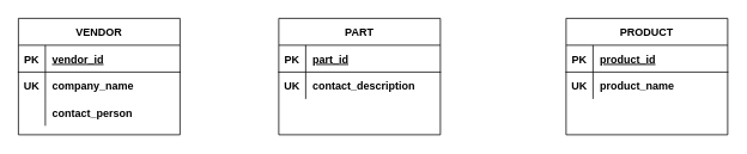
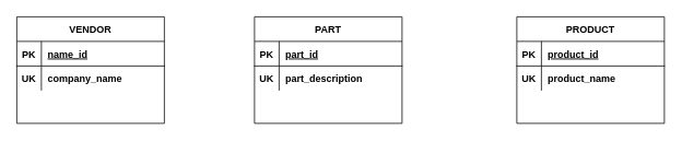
  <mxCell id="0" />
  <mxCell id="1" parent="0" />
  <mxCell id="2" value="VENDOR" style="shape=table;startSize=30;container=1;collapsible=1;childLayout=tableLayout;fixedRows=1;rowLines=0;fontStyle=1;align=center;resizeLast=1;" vertex="1" parent="1"><mxGeometry x="20" y="20" width="180" height="130" as="geometry" /></mxCell>
  <mxCell id="3" value="" style="shape=partialRectangle;collapsible=0;dropTarget=0;pointerEvents=0;fillColor=none;top=0;left=0;bottom=1;right=0;points=[[0,0.5],[1,0.5]];portConstraint=eastwest;" vertex="1" parent="2"><mxGeometry y="30" width="180" height="30" as="geometry" /></mxCell>
  <mxCell id="4" value="PK" style="shape=partialRectangle;connectable=0;fillColor=none;top=0;left=0;bottom=0;right=0;fontStyle=1;overflow=hidden;" vertex="1" parent="3"><mxGeometry width="30" height="30" as="geometry"><mxRectangle width="30" height="30" as="alternateBounds" /></mxGeometry></mxCell>
- <mxCell id="5" value="vendor_id" style="shape=partialRectangle;connectable=0;fillColor=none;top=0;left=0;bottom=0;right=0;align=left;spacingLeft=6;fontStyle=5;overflow=hidden;" vertex="1" parent="3"><mxGeometry x="30" width="150" height="30" as="geometry"><mxRectangle width="150" height="30" as="alternateBounds" /></mxGeometry></mxCell>
+ <mxCell id="5" value="name_id" style="shape=partialRectangle;connectable=0;fillColor=none;top=0;left=0;bottom=0;right=0;align=left;spacingLeft=6;fontStyle=5;overflow=hidden;" vertex="1" parent="3"><mxGeometry x="30" width="150" height="30" as="geometry"><mxRectangle width="150" height="30" as="alternateBounds" /></mxGeometry></mxCell>
  <mxCell id="6" value="" style="shape=partialRectangle;collapsible=0;dropTarget=0;pointerEvents=0;fillColor=none;top=0;left=0;bottom=0;right=0;points=[[0,0.5],[1,0.5]];portConstraint=eastwest;" vertex="1" parent="2"><mxGeometry y="60" width="180" height="30" as="geometry" /></mxCell>
  <mxCell id="7" value="UK" style="shape=partialRectangle;connectable=0;fillColor=none;top=0;left=0;bottom=0;right=0;editable=1;overflow=hidden;fontStyle=1" vertex="1" parent="6"><mxGeometry width="30" height="30" as="geometry"><mxRectangle width="30" height="30" as="alternateBounds" /></mxGeometry></mxCell>
  <mxCell id="8" value="company_name" style="shape=partialRectangle;connectable=0;fillColor=none;top=0;left=0;bottom=0;right=0;align=left;spacingLeft=6;overflow=hidden;fontStyle=1" vertex="1" parent="6"><mxGeometry x="30" width="150" height="30" as="geometry"><mxRectangle width="150" height="30" as="alternateBounds" /></mxGeometry></mxCell>
  <mxCell id="9" value="" style="shape=partialRectangle;collapsible=0;dropTarget=0;pointerEvents=0;fillColor=none;top=0;left=0;bottom=0;right=0;points=[[0,0.5],[1,0.5]];portConstraint=eastwest;" vertex="1" parent="2"><mxGeometry y="90" width="180" height="30" as="geometry" /></mxCell>
  <mxCell id="10" value="" style="shape=partialRectangle;connectable=0;fillColor=none;top=0;left=0;bottom=0;right=0;editable=1;overflow=hidden;" vertex="1" parent="9"><mxGeometry width="30" height="30" as="geometry"><mxRectangle width="30" height="30" as="alternateBounds" /></mxGeometry></mxCell>
- <mxCell id="11" value="contact_person" style="shape=partialRectangle;connectable=0;fillColor=none;top=0;left=0;bottom=0;right=0;align=left;spacingLeft=6;overflow=hidden;fontStyle=1" vertex="1" parent="9"><mxGeometry x="30" width="150" height="30" as="geometry"><mxRectangle width="150" height="30" as="alternateBounds" /></mxGeometry></mxCell>
  <mxCell id="12" value="PART" style="shape=table;startSize=30;container=1;collapsible=1;childLayout=tableLayout;fixedRows=1;rowLines=0;fontStyle=1;align=center;resizeLast=1;" vertex="1" parent="1"><mxGeometry x="310" y="20" width="180" height="130" as="geometry" /></mxCell>
  <mxCell id="13" value="" style="shape=partialRectangle;collapsible=0;dropTarget=0;pointerEvents=0;fillColor=none;top=0;left=0;bottom=1;right=0;points=[[0,0.5],[1,0.5]];portConstraint=eastwest;" vertex="1" parent="12"><mxGeometry y="30" width="180" height="30" as="geometry" /></mxCell>
  <mxCell id="14" value="PK" style="shape=partialRectangle;connectable=0;fillColor=none;top=0;left=0;bottom=0;right=0;fontStyle=1;overflow=hidden;" vertex="1" parent="13"><mxGeometry width="30" height="30" as="geometry"><mxRectangle width="30" height="30" as="alternateBounds" /></mxGeometry></mxCell>
  <mxCell id="15" value="part_id" style="shape=partialRectangle;connectable=0;fillColor=none;top=0;left=0;bottom=0;right=0;align=left;spacingLeft=6;fontStyle=5;overflow=hidden;" vertex="1" parent="13"><mxGeometry x="30" width="150" height="30" as="geometry"><mxRectangle width="150" height="30" as="alternateBounds" /></mxGeometry></mxCell>
  <mxCell id="16" value="" style="shape=partialRectangle;collapsible=0;dropTarget=0;pointerEvents=0;fillColor=none;top=0;left=0;bottom=0;right=0;points=[[0,0.5],[1,0.5]];portConstraint=eastwest;" vertex="1" parent="12"><mxGeometry y="60" width="180" height="30" as="geometry" /></mxCell>
  <mxCell id="17" value="UK" style="shape=partialRectangle;connectable=0;fillColor=none;top=0;left=0;bottom=0;right=0;editable=1;overflow=hidden;fontStyle=1" vertex="1" parent="16"><mxGeometry width="30" height="30" as="geometry"><mxRectangle width="30" height="30" as="alternateBounds" /></mxGeometry></mxCell>
- <mxCell id="18" value="contact_description" style="shape=partialRectangle;connectable=0;fillColor=none;top=0;left=0;bottom=0;right=0;align=left;spacingLeft=6;overflow=hidden;fontStyle=1" vertex="1" parent="16"><mxGeometry x="30" width="150" height="30" as="geometry"><mxRectangle width="150" height="30" as="alternateBounds" /></mxGeometry></mxCell>
+ <mxCell id="18" value="part_description" style="shape=partialRectangle;connectable=0;fillColor=none;top=0;left=0;bottom=0;right=0;align=left;spacingLeft=6;overflow=hidden;fontStyle=1" vertex="1" parent="16"><mxGeometry x="30" width="150" height="30" as="geometry"><mxRectangle width="150" height="30" as="alternateBounds" /></mxGeometry></mxCell>
  <mxCell id="19" value="" style="shape=partialRectangle;collapsible=0;dropTarget=0;pointerEvents=0;fillColor=none;top=0;left=0;bottom=0;right=0;points=[[0,0.5],[1,0.5]];portConstraint=eastwest;" vertex="1" parent="12"><mxGeometry y="90" width="180" height="30" as="geometry" /></mxCell>
  <mxCell id="20" value="" style="shape=partialRectangle;connectable=0;fillColor=none;top=0;left=0;bottom=0;right=0;editable=1;overflow=hidden;" vertex="1" parent="19"><mxGeometry width="30" height="30" as="geometry"><mxRectangle width="30" height="30" as="alternateBounds" /></mxGeometry></mxCell>
  <mxCell id="21" value="PRODUCT" style="shape=table;startSize=30;container=1;collapsible=1;childLayout=tableLayout;fixedRows=1;rowLines=0;fontStyle=1;align=center;resizeLast=1;" vertex="1" parent="1"><mxGeometry x="630" y="20" width="180" height="130" as="geometry" /></mxCell>
  <mxCell id="22" value="" style="shape=partialRectangle;collapsible=0;dropTarget=0;pointerEvents=0;fillColor=none;top=0;left=0;bottom=1;right=0;points=[[0,0.5],[1,0.5]];portConstraint=eastwest;" vertex="1" parent="21"><mxGeometry y="30" width="180" height="30" as="geometry" /></mxCell>
  <mxCell id="23" value="PK" style="shape=partialRectangle;connectable=0;fillColor=none;top=0;left=0;bottom=0;right=0;fontStyle=1;overflow=hidden;" vertex="1" parent="22"><mxGeometry width="30" height="30" as="geometry"><mxRectangle width="30" height="30" as="alternateBounds" /></mxGeometry></mxCell>
  <mxCell id="24" value="product_id" style="shape=partialRectangle;connectable=0;fillColor=none;top=0;left=0;bottom=0;right=0;align=left;spacingLeft=6;fontStyle=5;overflow=hidden;" vertex="1" parent="22"><mxGeometry x="30" width="150" height="30" as="geometry"><mxRectangle width="150" height="30" as="alternateBounds" /></mxGeometry></mxCell>
  <mxCell id="25" value="" style="shape=partialRectangle;collapsible=0;dropTarget=0;pointerEvents=0;fillColor=none;top=0;left=0;bottom=0;right=0;points=[[0,0.5],[1,0.5]];portConstraint=eastwest;" vertex="1" parent="21"><mxGeometry y="60" width="180" height="30" as="geometry" /></mxCell>
  <mxCell id="26" value="UK" style="shape=partialRectangle;connectable=0;fillColor=none;top=0;left=0;bottom=0;right=0;editable=1;overflow=hidden;fontStyle=1" vertex="1" parent="25"><mxGeometry width="30" height="30" as="geometry"><mxRectangle width="30" height="30" as="alternateBounds" /></mxGeometry></mxCell>
  <mxCell id="27" value="product_name" style="shape=partialRectangle;connectable=0;fillColor=none;top=0;left=0;bottom=0;right=0;align=left;spacingLeft=6;overflow=hidden;fontStyle=1" vertex="1" parent="25"><mxGeometry x="30" width="150" height="30" as="geometry"><mxRectangle width="150" height="30" as="alternateBounds" /></mxGeometry></mxCell>
  <mxCell id="28" value="" style="shape=partialRectangle;collapsible=0;dropTarget=0;pointerEvents=0;fillColor=none;top=0;left=0;bottom=0;right=0;points=[[0,0.5],[1,0.5]];portConstraint=eastwest;" vertex="1" parent="21"><mxGeometry y="90" width="180" height="30" as="geometry" /></mxCell>
  <mxCell id="29" value="" style="shape=partialRectangle;connectable=0;fillColor=none;top=0;left=0;bottom=0;right=0;editable=1;overflow=hidden;" vertex="1" parent="28"><mxGeometry width="30" height="30" as="geometry"><mxRectangle width="30" height="30" as="alternateBounds" /></mxGeometry></mxCell>
